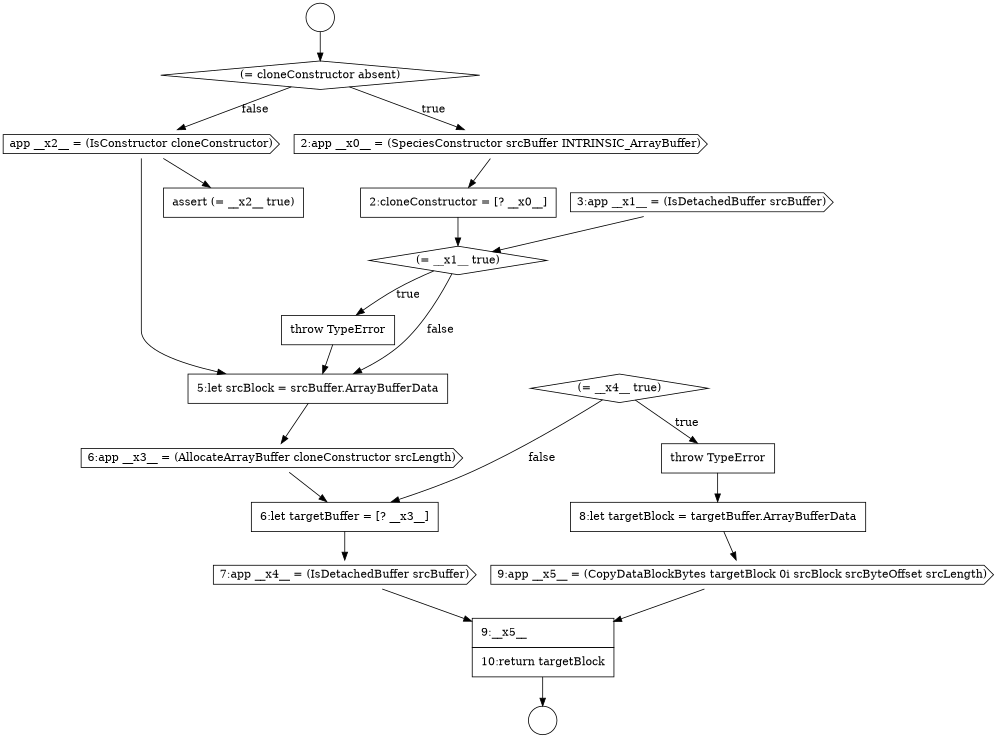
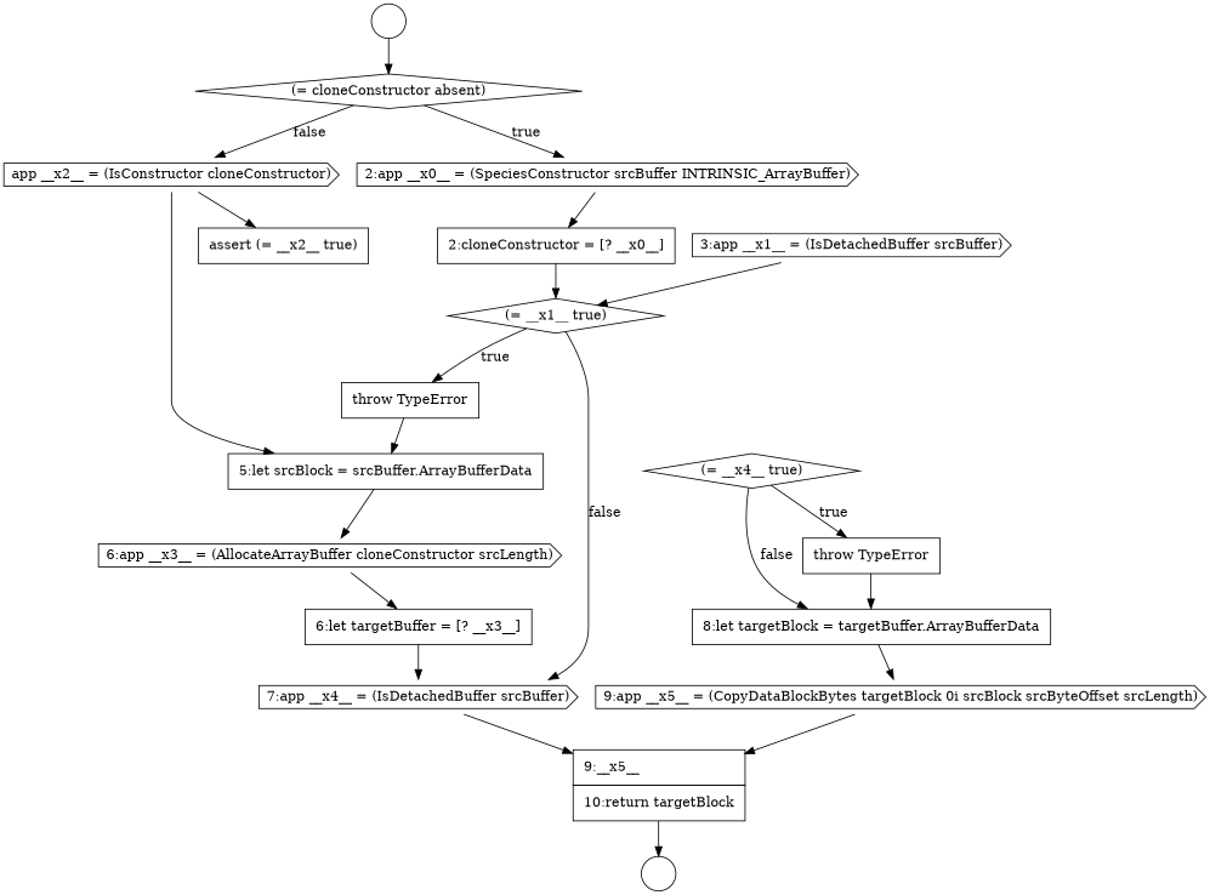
  digraph {
    node [color=black fillcolor=white shape=none style=filled]
    edge [color=black]
    n1 [label=" " shape=circle]
    n2 [label=<<font color="black">(= cloneConstructor absent)</font>> shape=diamond]
    n3 [label=<<font color="black">2:app __x0__ = (SpeciesConstructor srcBuffer INTRINSIC_ArrayBuffer)</font>> shape=cds]
    n4 [label=<<font color="black">app __x2__ = (IsConstructor cloneConstructor)</font>> shape=cds]
    n5 [label=<<font color="black">6:app __x3__ = (AllocateArrayBuffer cloneConstructor srcLength)</font>> shape=cds]
    n6 [label=<<font color="black">     <table border="0" cellborder="1" cellspacing="0" cellpadding="10">       <tr><td align="left">6:let targetBuffer = [? __x3__]</td></tr>     </table>   </font>> margin=0]
    n7 [label=<<font color="black">7:app __x4__ = (IsDetachedBuffer srcBuffer)</font>> shape=cds]
    n8 [label=<<font color="black">     <table border="0" cellborder="1" cellspacing="0" cellpadding="10">       <tr><td align="left">2:cloneConstructor = [? __x0__]</td></tr>     </table>   </font>> margin=0]
    n9 [label=<<font color="black">(= __x1__ true)</font>> shape=diamond]
    n10 [label=<<font color="black">3:app __x1__ = (IsDetachedBuffer srcBuffer)</font>> shape=cds]
    n11 [label=<<font color="black">     <table border="0" cellborder="1" cellspacing="0" cellpadding="10">       <tr><td align="left">throw TypeError</td></tr>     </table>   </font>> margin=0]
    n12 [label=<<font color="black">     <table border="0" cellborder="1" cellspacing="0" cellpadding="10">       <tr><td align="left">5:let srcBlock = srcBuffer.ArrayBufferData</td></tr>     </table>   </font>> margin=0]
    n13 [label=<<font color="black">     <table border="0" cellborder="1" cellspacing="0" cellpadding="10">       <tr><td align="left">9:__x5__</td></tr>       <tr><td align="left">10:return targetBlock</td></tr>     </table>   </font>> margin=0]
    n14 [label=<<font color="black">     <table border="0" cellborder="1" cellspacing="0" cellpadding="10">       <tr><td align="left">assert (= __x2__ true)</td></tr>     </table>   </font>> margin=0]
    n15 [label=<<font color="black">9:app __x5__ = (CopyDataBlockBytes targetBlock 0i srcBlock srcByteOffset srcLength)</font>> shape=cds]
    n16 [label=" " shape=circle]
    n17 [label=<<font color="black">(= __x4__ true)</font>> shape=diamond]
    n18 [label=<<font color="black">     <table border="0" cellborder="1" cellspacing="0" cellpadding="10">       <tr><td align="left">throw TypeError</td></tr>     </table>   </font>> margin=0]
    n19 [label=<<font color="black">     <table border="0" cellborder="1" cellspacing="0" cellpadding="10">       <tr><td align="left">8:let targetBlock = targetBuffer.ArrayBufferData</td></tr>     </table>   </font>> margin=0]
    n1 -> n2
    n2 -> n3 [label=<<font color="black">true</font>>]
    n2 -> n4 [label=<<font color="black">false</font>>]
    n3 -> n8
    n4 -> n12
    n4 -> n14
    n5 -> n6
    n6 -> n7
    n7 -> n13
    n8 -> n9
    n9 -> n11 [label=<<font color="black">true</font>>]
-   n9 -> n12 [label=<<font color="black">false</font>>]
+   n9 -> n7 [label=<<font color="black">false</font>>]
    n10 -> n9
    n11 -> n12
    n12 -> n5
    n13 -> n16
    n15 -> n13
    n17 -> n18 [label=<<font color="black">true</font>>]
-   n17 -> n6 [label=<<font color="black">false</font>>]
+   n17 -> n19 [label=<<font color="black">false</font>>]
    n18 -> n19
    n19 -> n15
  }
